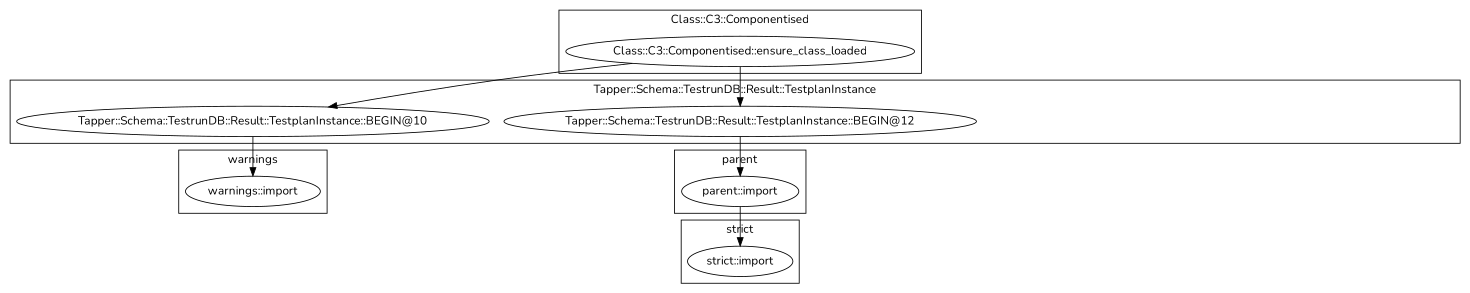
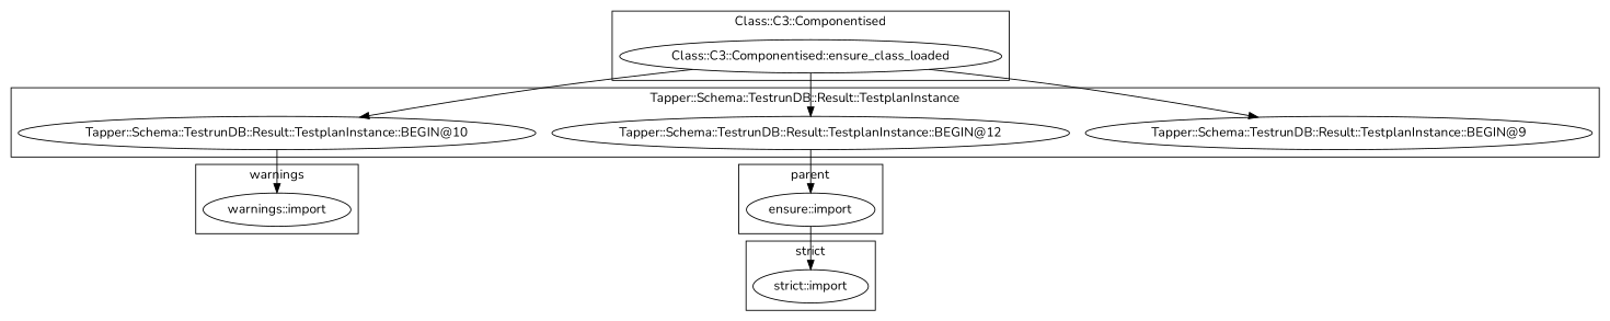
  digraph {
    fontname=Nunito
    node [fontname=Nunito]
    edge [fontname=Nunito]
-   "parent::import"
+   "parent::import" [label="ensure::import"]
+   "Tapper::Schema::TestrunDB::Result::TestplanInstance::BEGIN@9"
    "Tapper::Schema::TestrunDB::Result::TestplanInstance::BEGIN@10"
    "Tapper::Schema::TestrunDB::Result::TestplanInstance::BEGIN@12"
    "Class::C3::Componentised::ensure_class_loaded"
    "warnings::import"
    "strict::import"
    subgraph cluster_1 {
      label=parent
      "parent::import"
    }
    subgraph cluster_2 {
      label="Tapper::Schema::TestrunDB::Result::TestplanInstance"
+     "Tapper::Schema::TestrunDB::Result::TestplanInstance::BEGIN@9"
      "Tapper::Schema::TestrunDB::Result::TestplanInstance::BEGIN@10"
      "Tapper::Schema::TestrunDB::Result::TestplanInstance::BEGIN@12"
    }
    subgraph cluster_3 {
      label="Class::C3::Componentised"
      "Class::C3::Componentised::ensure_class_loaded"
    }
    subgraph cluster_4 {
      label=warnings
      "warnings::import"
    }
    subgraph cluster_5 {
      label="strict"
      "strict::import"
    }
    "parent::import" -> "strict::import"
    "Tapper::Schema::TestrunDB::Result::TestplanInstance::BEGIN@10" -> "warnings::import"
    "Tapper::Schema::TestrunDB::Result::TestplanInstance::BEGIN@12" -> "parent::import"
+   "Class::C3::Componentised::ensure_class_loaded" -> "Tapper::Schema::TestrunDB::Result::TestplanInstance::BEGIN@9"
    "Class::C3::Componentised::ensure_class_loaded" -> "Tapper::Schema::TestrunDB::Result::TestplanInstance::BEGIN@10"
    "Class::C3::Componentised::ensure_class_loaded" -> "Tapper::Schema::TestrunDB::Result::TestplanInstance::BEGIN@12"
  }
